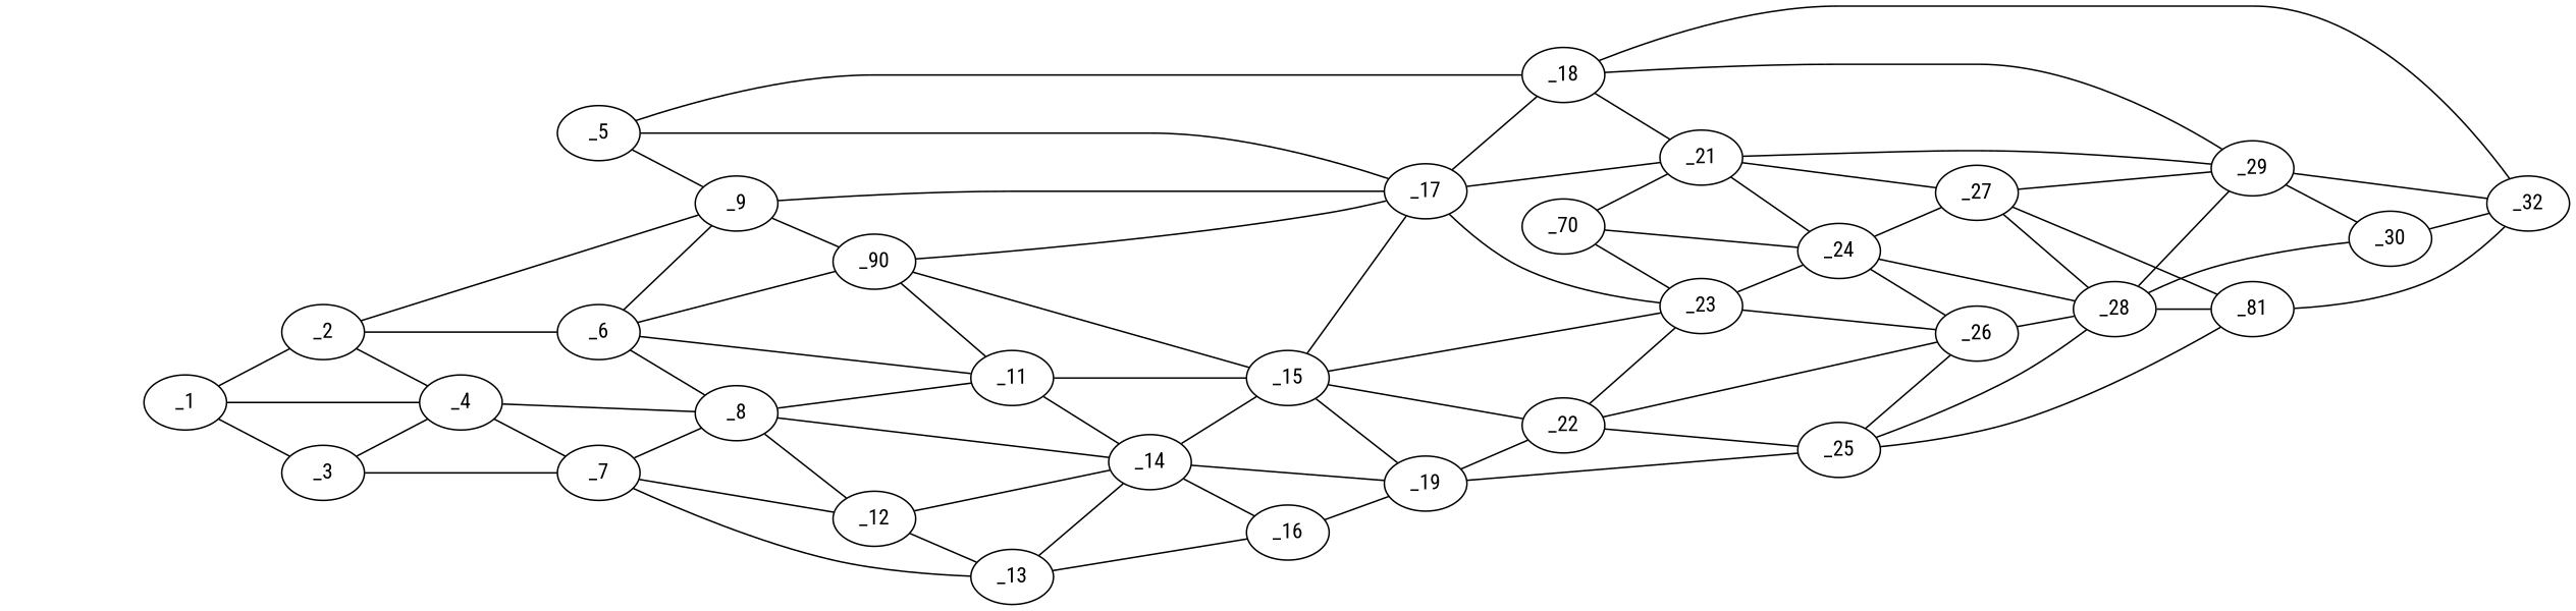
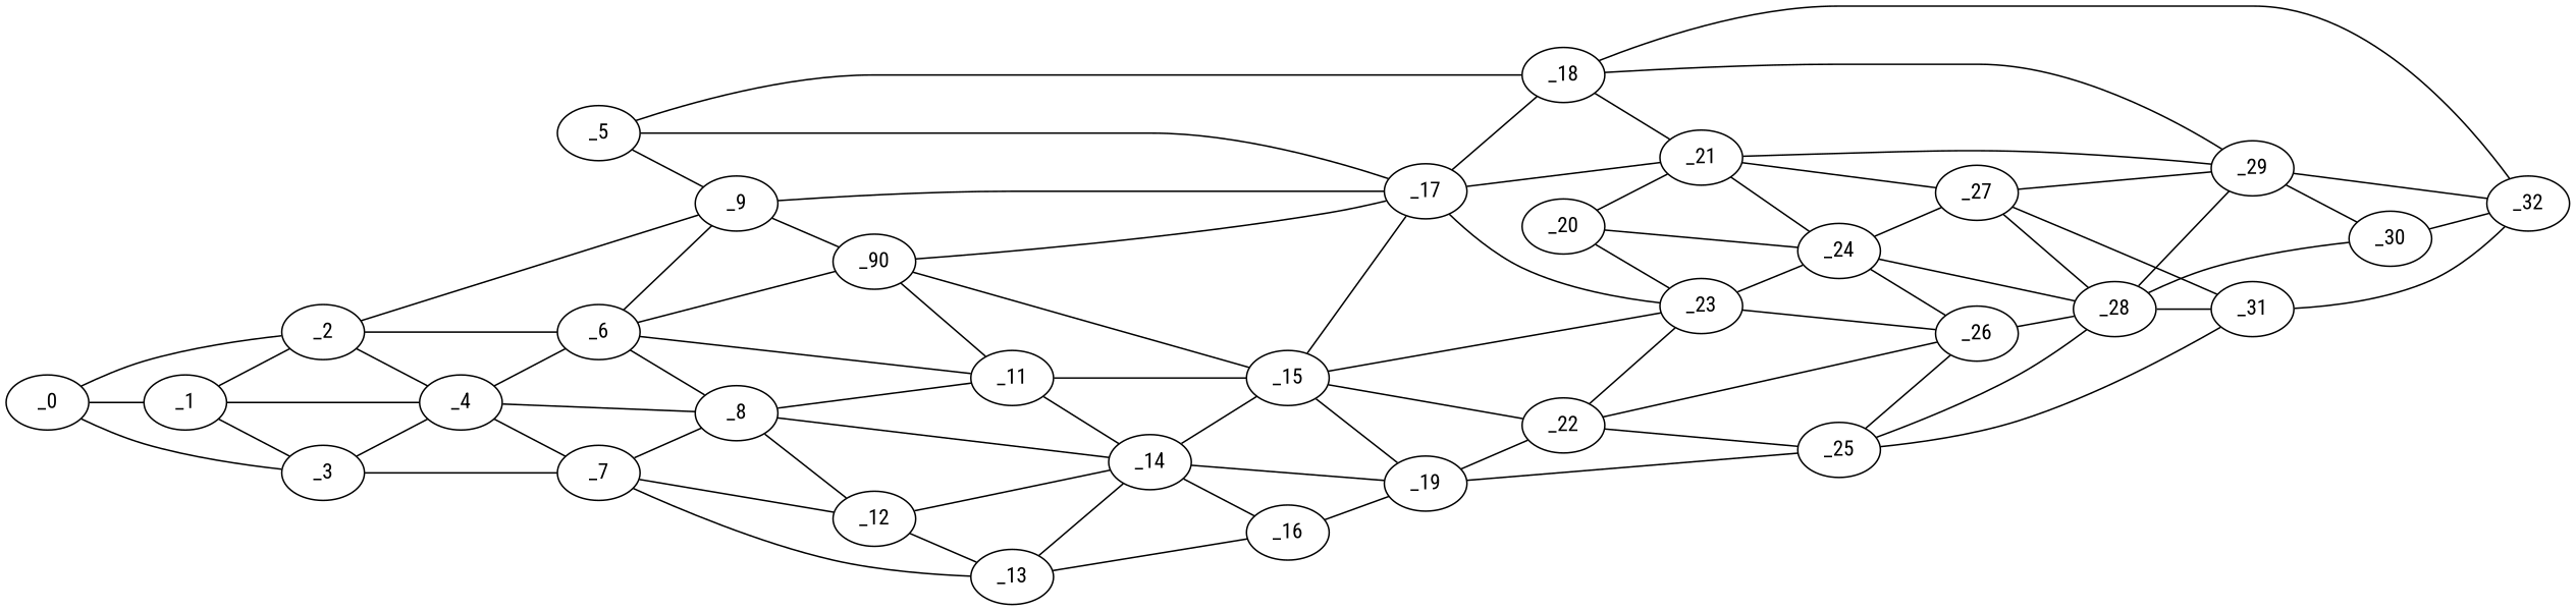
  graph {
    fontname="Roboto Condensed"
    rankdir=LR
    node [fontname="Roboto Condensed" x=82 y=26]
    edge [fontname="Roboto Condensed" valence=2]
+   _0 [x=9]
    _1 [x=15 y=31]
    _2 [x=16 y=48]
    _3 [x=22 y=21]
    _4 [x=29 y=29]
    _6 [x=37 y=53]
    _9 [x=43 y=64]
    _7 [x=41 y=18]
    _8 [x=41 y=35]
    _5 [x=34 y=87]
    _17 [x=64 y=71]
    _18 [x=64 y=99]
    n13 [label=_90 x=45 y=59]
    _11 [x=46 y=42]
    _12 [x=47 y=18]
    _13 [x=51 y=17]
    _14 [x=54 y=28]
    _23 [y=51]
    _21 [x=76 y=86]
    _29 [x=97 y=83]
    _32 [x=122 y=93]
    _15 [x=58 y=36]
    _16 [x=62 y=21]
    _19 [x=67]
    _26 [x=88 y=50]
    _24 [y=70]
-   _20 [x=74 y=70 label=_70]
+   _20 [x=74 y=70]
    _27 [x=92 y=80]
    _30 [x=114 y=87]
    _22 [y=42]
    _25 [x=83 y=35]
    _28 [x=97 y=54]
-   _31 [x=122 y=83 label=_81]
+   _31 [x=122 y=83]
+   _0 -- _1
+   _0 -- _2 [valence=1]
+   _0 -- _3 [valence=1]
    _1 -- _2
    _1 -- _3
    _1 -- _4
    _2 -- _4
    _2 -- _6
    _2 -- _9 [valence=1]
    _3 -- _4
    _3 -- _7 [valence=1]
+   _4 -- _6
    _4 -- _7
    _4 -- _8
    _6 -- _9 [valence=1]
    _6 -- _8
    _6 -- n13 [valence=1]
    _6 -- _11
    _9 -- _17 [valence=1]
    _9 -- n13
    _7 -- _8
    _7 -- _12
    _7 -- _13 [valence=1]
    _8 -- _11 [valence=1]
    _8 -- _12 [valence=1]
    _8 -- _14
    _5 -- _9
    _5 -- _17
    _5 -- _18 [valence=1]
    _17 -- _18 [valence=1]
    _17 -- _23
    _17 -- _21
    _18 -- _21
    _18 -- _29 [valence=1]
    _18 -- _32 [valence=1]
    n13 -- _17
    n13 -- _11
    n13 -- _15
    _11 -- _14
    _11 -- _15
    _12 -- _13 [valence=1]
    _12 -- _14
    _13 -- _14
    _13 -- _16 [valence=1]
    _14 -- _15
    _14 -- _16 [valence=1]
    _14 -- _19
    _23 -- _26
    _23 -- _24
    _21 -- _29
    _21 -- _24
    _21 -- _27
    _29 -- _32 [valence=1]
    _29 -- _30
    _15 -- _17
    _15 -- _23
    _15 -- _19 [valence=1]
    _15 -- _22
    _16 -- _19
    _19 -- _22
    _19 -- _25
    _26 -- _28 [valence=1]
    _24 -- _26 [valence=1]
    _24 -- _27 [valence=1]
    _24 -- _28
    _20 -- _23
    _20 -- _21
    _20 -- _24
    _27 -- _29 [valence=1]
    _27 -- _28
    _27 -- _31
    _30 -- _32
    _22 -- _23
    _22 -- _26 [valence=1]
    _22 -- _25
    _25 -- _26
    _25 -- _28
    _25 -- _31 [valence=1]
    _28 -- _29 [valence=1]
    _28 -- _30
    _28 -- _31 [valence=1]
    _31 -- _32 [valence=1]
  }
